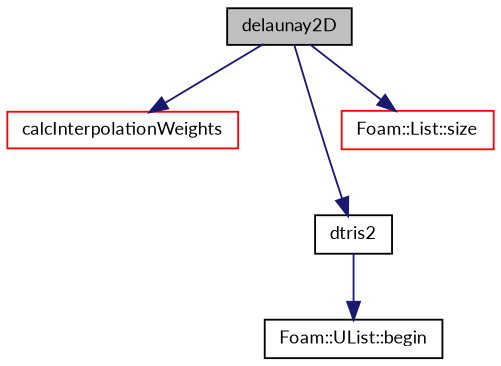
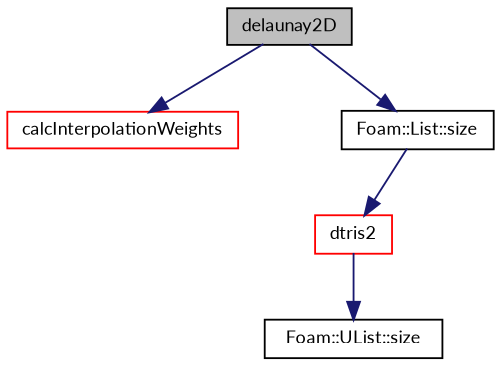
  digraph {
    fontname=Lato
    rankdir=TB
    node [color=black fontname=Lato fontsize=10 shape=record]
    edge [color=midnightblue fontname=Lato fontsize=10 labelfontname=FreeSans labelfontsize=10 style=solid]
    n1 [fillcolor=grey75 fontcolor=black height=0.2 label=delaunay2D style=filled width=0.4]
    n2 [color=red height=0.2 label=calcInterpolationWeights width=0.4]
-   n3 [height=0.2 label=dtris2 width=0.4]
-   n4 [color=red height=0.2 label="Foam::List::size" width=0.4]
-   n5 [height=0.2 label="Foam::UList::begin" width=0.4]
+   n3 [color=red height=0.2 label=dtris2 width=0.4]
+   n4 [height=0.2 label="Foam::List::size" width=0.4]
+   n5 [height=0.2 label="Foam::UList::size" width=0.4]
    n1 -> n2
-   n1 -> n3
+   n4 -> n3
    n1 -> n4
    n3 -> n5
  }
